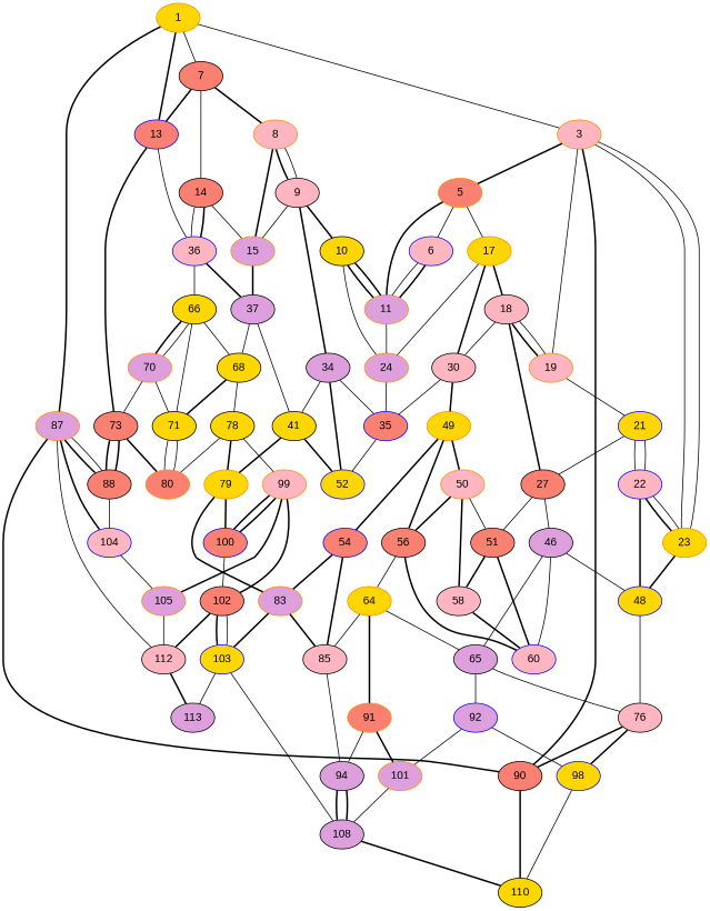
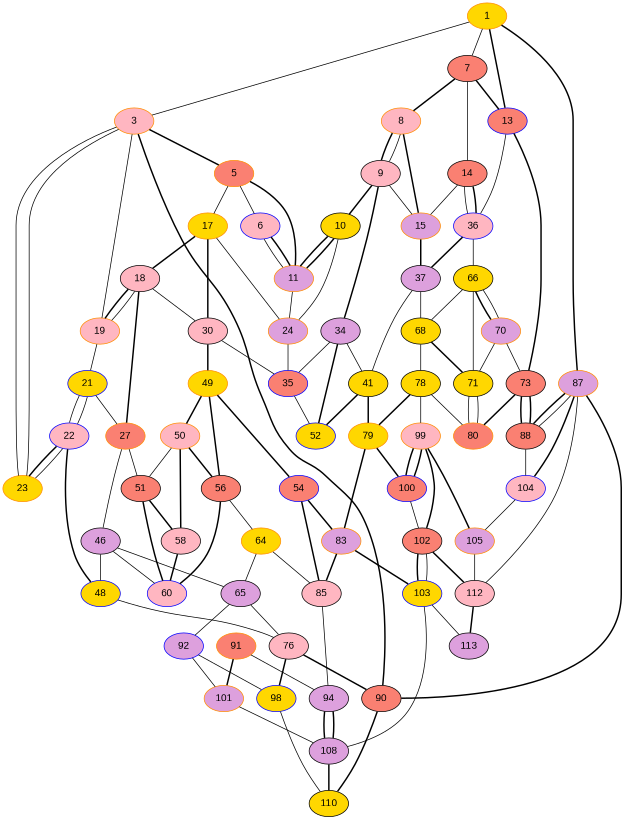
  graph {
    fontname="Liberation Sans"
    node [color=black fillcolor=gold fontname="Liberation Sans" style=filled]
    edge [fontname="Liberation Sans" style=solid]
    1 [color=darkorange super="+2"]
    3 [color=darkorange fillcolor=lightpink super="+4"]
    7 [fillcolor=salmon super="+12"]
    13 [color=blue fillcolor=salmon super="+38"]
    87 [color=darkorange fillcolor=plum super="+115"]
    5 [color=darkorange fillcolor=salmon super="+16"]
    19 [color=darkorange fillcolor=lightpink]
    23 [color=darkorange]
    90 [fillcolor=salmon super="+116"]
    8 [color=darkorange fillcolor=lightpink]
    14 [fillcolor=salmon]
    36 [color=blue fillcolor=lightpink super="+39"]
    73 [fillcolor=salmon super="+74"]
    88 [fillcolor=salmon]
    104 [color=blue fillcolor=lightpink]
    112 [fillcolor=lightpink super="+114"]
    6 [color=blue fillcolor=lightpink]
    11 [color=darkorange fillcolor=plum super="+20"]
    17 [color=darkorange super="+25"]
    21 [color=blue super="+28"]
    48 [color=blue super="+61"]
    110
    24 [color=darkorange fillcolor=plum super="+29"]
    18 [fillcolor=lightpink super="+26"]
    30 [fillcolor=lightpink super="+31"]
    9 [fillcolor=lightpink super="+33"]
    15 [color=darkorange fillcolor=plum super="+32"]
    10
    34 [fillcolor=plum super="+42"]
    37 [fillcolor=plum super="+40"]
    35 [color=blue fillcolor=salmon super="+43"]
    41 [super="+69"]
    52 [color=blue super="+53"]
    66 [super="+67"]
    80 [color=darkorange fillcolor=salmon]
    68 [super="+77"]
-   27 [fillcolor=salmon super="+45"]
+   27 [color=darkorange fillcolor=salmon super="+45"]
    49 [color=darkorange super="+55"]
    46 [fillcolor=plum super="+47"]
    51 [fillcolor=salmon super="+59"]
    22 [color=blue fillcolor=lightpink super="+44"]
    76 [fillcolor=lightpink super="+89"]
    60 [color=blue fillcolor=lightpink super="+62"]
    65 [fillcolor=plum super="+75"]
    58 [fillcolor=lightpink]
    50 [color=darkorange fillcolor=lightpink super="+57"]
    54 [color=blue fillcolor=salmon super="+84"]
    56 [fillcolor=salmon super="+63"]
    79 [color=darkorange super="+82"]
    70 [color=darkorange fillcolor=plum]
    71 [super="+72"]
    78 [super="+81"]
    83 [color=darkorange fillcolor=plum super="+96"]
    100 [color=blue fillcolor=salmon]
    92 [color=blue fillcolor=plum super="+97"]
    98 [color=blue]
    85 [fillcolor=lightpink super="+93"]
    64 [color=darkorange super="+86"]
    103 [color=blue super="+107"]
    94 [fillcolor=plum]
    91 [color=darkorange fillcolor=salmon super="+95"]
    101 [color=darkorange fillcolor=plum]
    99 [color=darkorange fillcolor=lightpink super="+106"]
    102 [fillcolor=salmon super="+111"]
    105 [color=darkorange fillcolor=plum]
    113 [fillcolor=plum]
    108 [fillcolor=plum super="+109"]
    1 -- 3
    1 -- 7
    1 -- 13 [style=bold]
    1 -- 87 [style=bold]
    3 -- 5 [style=bold]
    3 -- 19
    3 -- 23
    3 -- 23
    3 -- 90 [style=bold]
    7 -- 13 [style=bold]
    7 -- 8 [style=bold]
    7 -- 14
    13 -- 36
    13 -- 73 [style=bold]
    87 -- 90 [style=bold]
    87 -- 88 [style=bold]
    87 -- 88
    87 -- 104 [style=bold]
    87 -- 112
    5 -- 6
    5 -- 11 [style=bold]
    5 -- 17
    19 -- 21
-   23 -- 48 [style=bold]
    90 -- 110 [style=bold]
    8 -- 9 [style=bold]
    8 -- 9
    8 -- 15 [style=bold]
    14 -- 36
    14 -- 36 [style=bold]
    14 -- 15
    36 -- 37 [style=bold]
    36 -- 66
    73 -- 88 [style=bold]
    73 -- 88 [style=bold]
    73 -- 80 [style=bold]
    88 -- 104
    104 -- 105
    112 -- 113 [style=bold]
    6 -- 11
    6 -- 11 [style=bold]
    11 -- 24
    17 -- 24
    17 -- 18 [style=bold]
    17 -- 30 [style=bold]
    21 -- 27
    21 -- 22
    21 -- 22
    48 -- 76
    24 -- 35
    18 -- 19 [style=bold]
    18 -- 19
    18 -- 30
    18 -- 27 [style=bold]
    30 -- 35
    30 -- 49 [style=bold]
    9 -- 15
    9 -- 10 [style=bold]
    9 -- 34 [style=bold]
    15 -- 37 [style=bold]
    10 -- 11 [style=bold]
    10 -- 11 [style=bold]
    10 -- 24
    34 -- 35
    34 -- 41
    34 -- 52 [style=bold]
    37 -- 41
    37 -- 68
    35 -- 52
    41 -- 52 [style=bold]
    41 -- 79 [style=bold]
    66 -- 68
    66 -- 70 [style=bold]
    66 -- 70
    66 -- 71
    68 -- 71 [style=bold]
    68 -- 78
    27 -- 46
    27 -- 51
    49 -- 50 [style=bold]
    49 -- 54 [style=bold]
    49 -- 56 [style=bold]
    46 -- 48
    46 -- 60
    46 -- 65
    51 -- 60 [style=bold]
    51 -- 58 [style=bold]
    22 -- 23 [style=bold]
    22 -- 23
    22 -- 48 [style=bold]
    76 -- 90 [style=bold]
    76 -- 98 [style=bold]
    65 -- 76
    65 -- 92
    58 -- 60 [style=bold]
    50 -- 51
    50 -- 58 [style=bold]
    50 -- 56 [style=bold]
    54 -- 83 [style=bold]
    54 -- 85 [style=bold]
    56 -- 60 [style=bold]
    56 -- 64
    79 -- 83 [style=bold]
    79 -- 100 [style=bold]
    70 -- 73
    70 -- 71
    71 -- 80
    71 -- 80
    78 -- 80
    78 -- 79 [style=bold]
    78 -- 99
    83 -- 85 [style=bold]
    83 -- 103 [style=bold]
    100 -- 102
    92 -- 98
    92 -- 101
    98 -- 110
    85 -- 94
    64 -- 65
    64 -- 85
-   64 -- 91 [style=bold]
    103 -- 113
    103 -- 108
    94 -- 108 [style=bold]
    94 -- 108 [style=bold]
    91 -- 94
    91 -- 101 [style=bold]
    101 -- 108
    99 -- 100 [style=bold]
    99 -- 100 [style=bold]
    99 -- 102 [style=bold]
    99 -- 105 [style=bold]
    102 -- 112 [style=bold]
    102 -- 103 [style=bold]
    102 -- 103
    105 -- 112
    108 -- 110 [style=bold]
  }
